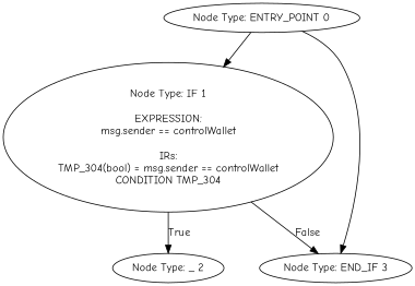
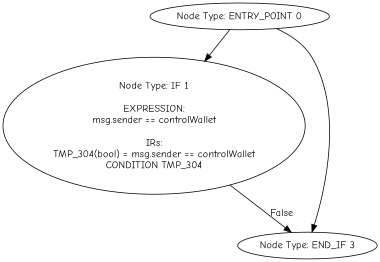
  digraph {
    fontname="Comic Neue"
    node [fontname="Comic Neue"]
    edge [fontname="Comic Neue"]
    n1 [label="Node Type: ENTRY_POINT 0\n"]
    n2 [label="Node Type: IF 1\n\nEXPRESSION:\nmsg.sender == controlWallet\n\nIRs:\nTMP_304(bool) = msg.sender == controlWallet\nCONDITION TMP_304"]
    n3 [label="Node Type: END_IF 3\n"]
-   n4 [label="Node Type: _ 2\n"]
    n1 -> n2
    n1 -> n3
    n2 -> n3 [label=False]
-   n2 -> n4 [label=True]
  }
